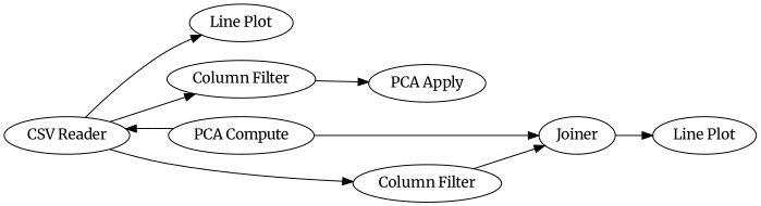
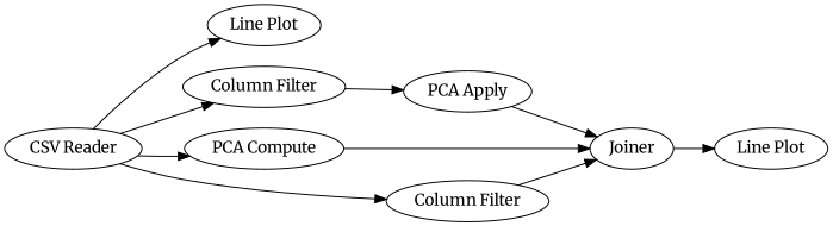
  digraph {
    fontname=Merriweather
    rankdir=LR
    node [fontname=Merriweather]
    edge [fontname=Merriweather]
    n1 [label="CSV Reader"]
    n2 [label="Line Plot"]
    n3 [label="Column Filter"]
    n4 [label="PCA Compute"]
    n5 [label="Column Filter"]
    n6 [label="PCA Apply"]
    n7 [label=Joiner]
    n8 [label="Line Plot"]
    n1 -> n2
    n1 -> n3
-   n4 -> n1
+   n1 -> n4
    n1 -> n5
    n3 -> n6
    n4 -> n7
    n5 -> n7
+   n6 -> n7
    n7 -> n8
  }
